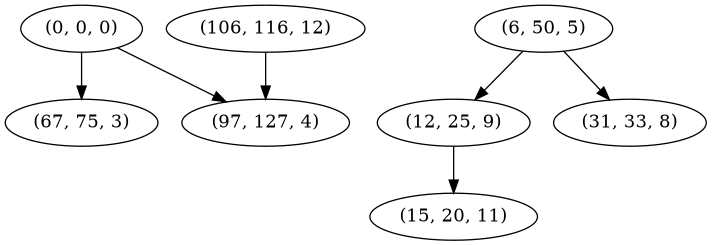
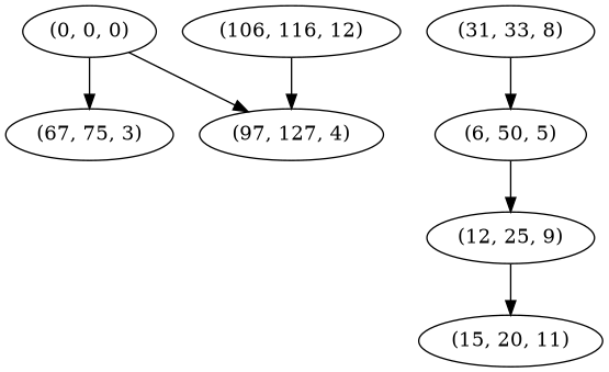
  digraph {
    "(0, 0, 0)"
    "(67, 75, 3)"
    "(97, 127, 4)"
    "(6, 50, 5)"
    "(12, 25, 9)"
    "(31, 33, 8)"
    "(15, 20, 11)"
    "(106, 116, 12)"
    "(0, 0, 0)" -> "(67, 75, 3)"
    "(0, 0, 0)" -> "(97, 127, 4)"
    "(6, 50, 5)" -> "(12, 25, 9)"
-   "(6, 50, 5)" -> "(31, 33, 8)"
+   "(31, 33, 8)" -> "(6, 50, 5)"
    "(12, 25, 9)" -> "(15, 20, 11)"
    "(106, 116, 12)" -> "(97, 127, 4)"
  }
